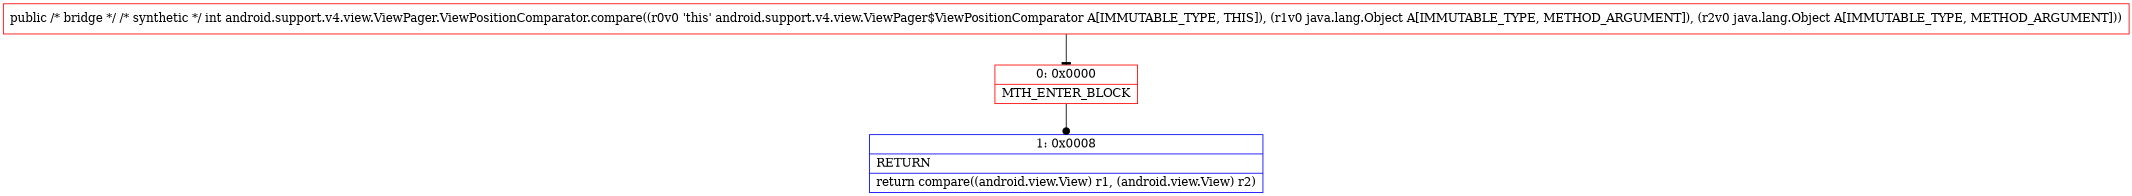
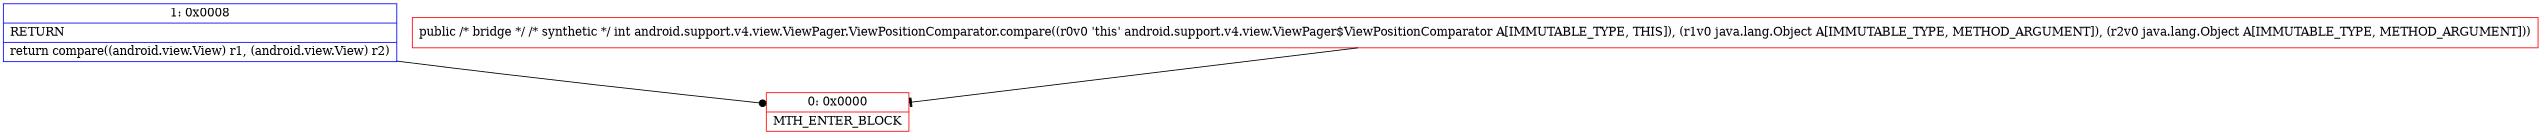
  digraph {
    fontname="DejaVu Serif"
    node [shape=record color=red fontname="DejaVu Serif"]
    edge [fontname="DejaVu Serif"]
    n1 [label="{0\:\ 0x0000|MTH_ENTER_BLOCK\l}"]
    n2 [label="{1\:\ 0x0008|RETURN\l|return compare((android.view.View) r1, (android.view.View) r2)\l}" color=blue]
    n3 [label="{public \/* bridge *\/ \/* synthetic *\/ int android.support.v4.view.ViewPager.ViewPositionComparator.compare((r0v0 'this' android.support.v4.view.ViewPager$ViewPositionComparator A[IMMUTABLE_TYPE, THIS]), (r1v0 java.lang.Object A[IMMUTABLE_TYPE, METHOD_ARGUMENT]), (r2v0 java.lang.Object A[IMMUTABLE_TYPE, METHOD_ARGUMENT])) }"]
-   n1 -> n2 [arrowhead=dot]
+   n2 -> n1 [arrowhead=dot]
    n3 -> n1 [arrowhead=tee]
  }
